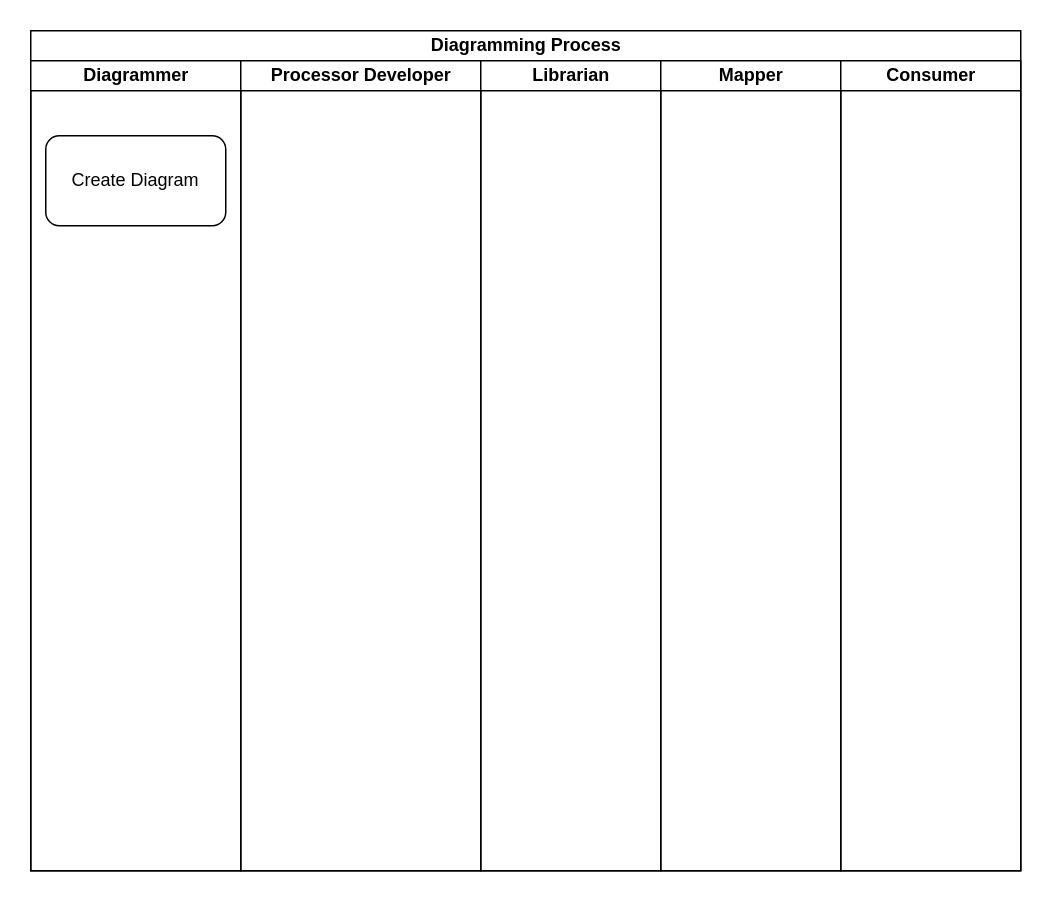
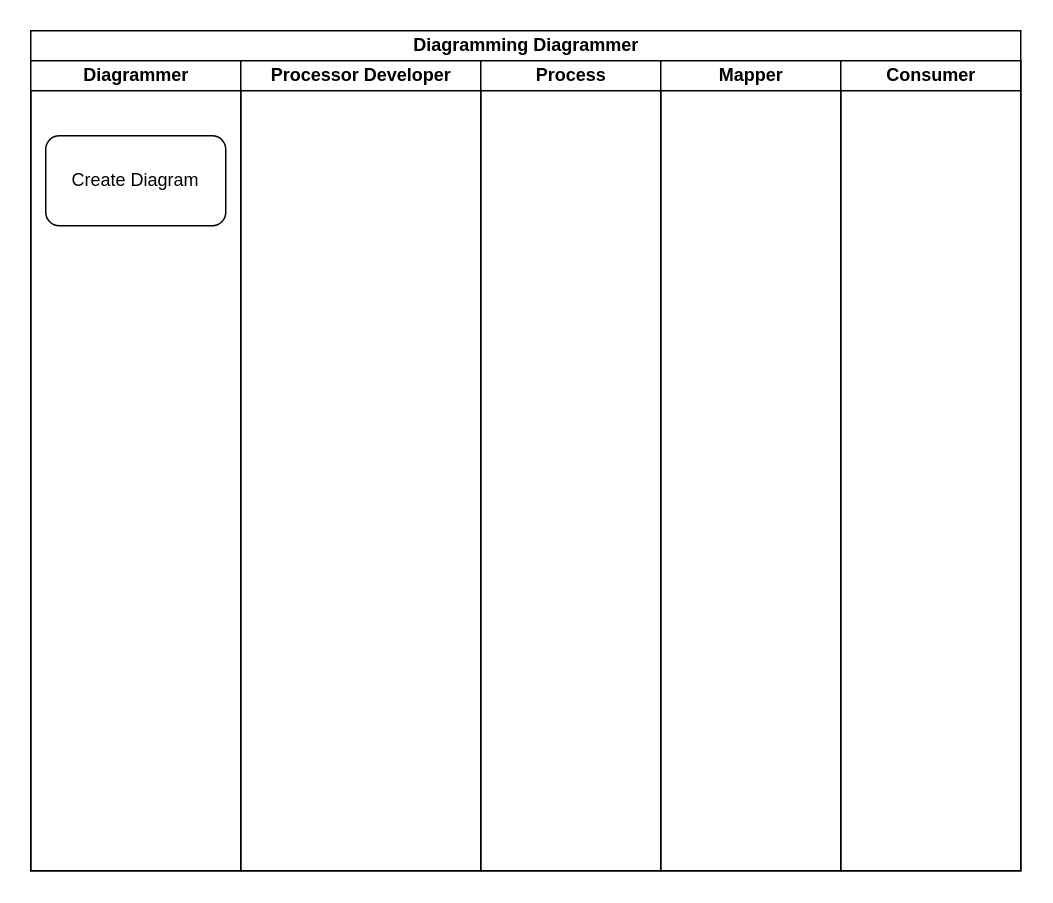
  <mxCell id="0" value="" />
  <mxCell id="1" parent="0" />
- <mxCell id="2" value="Diagramming Process" style="swimlane;childLayout=stackLayout;resizeParent=1;resizeParentMax=0;startSize=20;html=1;collapsible=0;container=1;" vertex="1" parent="1"><mxGeometry x="20" y="20" width="660" height="560" as="geometry" /></mxCell>
+ <mxCell id="2" value="Diagramming Diagrammer" style="swimlane;childLayout=stackLayout;resizeParent=1;resizeParentMax=0;startSize=20;html=1;collapsible=0;container=1;" vertex="1" parent="1"><mxGeometry x="20" y="20" width="660" height="560" as="geometry" /></mxCell>
  <mxCell id="3" value="Diagrammer" style="swimlane;startSize=20;html=1;collapsible=0;" vertex="1" parent="2"><mxGeometry y="20" width="140" height="540" as="geometry" /></mxCell>
  <mxCell id="4" value="Create Diagram" style="rounded=1;whiteSpace=wrap;html=1;" vertex="1" parent="3"><mxGeometry x="10" y="50" width="120" height="60" as="geometry" /></mxCell>
  <mxCell id="5" value="Processor Developer" style="swimlane;startSize=20;html=1;collapsible=0;" vertex="1" parent="2"><mxGeometry x="140" y="20" width="160" height="540" as="geometry" /></mxCell>
- <mxCell id="6" value="Librarian" style="swimlane;startSize=20;html=1;collapsible=0;" vertex="1" parent="2"><mxGeometry x="300" y="20" width="120" height="540" as="geometry" /></mxCell>
+ <mxCell id="6" value="Process" style="swimlane;startSize=20;html=1;collapsible=0;" vertex="1" parent="2"><mxGeometry x="300" y="20" width="120" height="540" as="geometry" /></mxCell>
  <mxCell id="7" value="Mapper" style="swimlane;startSize=20;html=1;collapsible=0;" vertex="1" parent="2"><mxGeometry x="420" y="20" width="120" height="540" as="geometry" /></mxCell>
  <mxCell id="8" value="Consumer" style="swimlane;startSize=20;html=1;collapsible=0;" vertex="1" parent="2"><mxGeometry x="540" y="20" width="120" height="540" as="geometry" /></mxCell>
